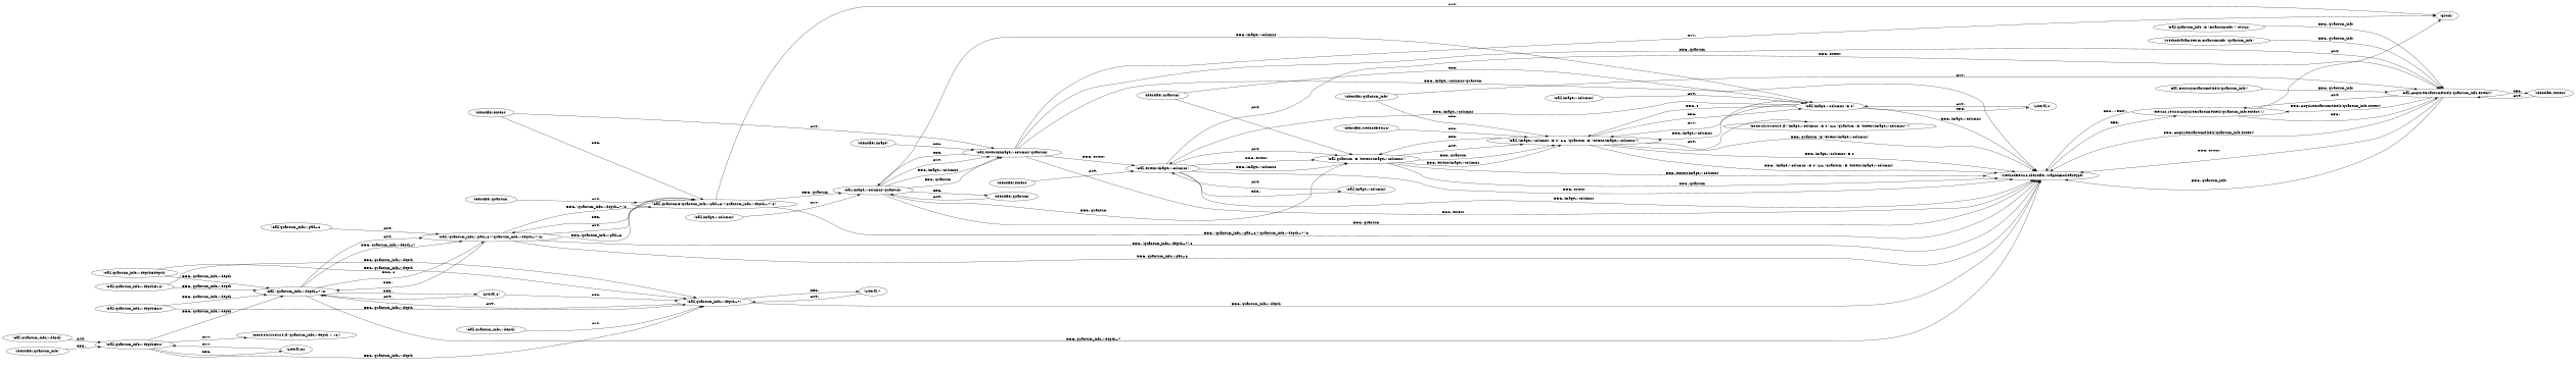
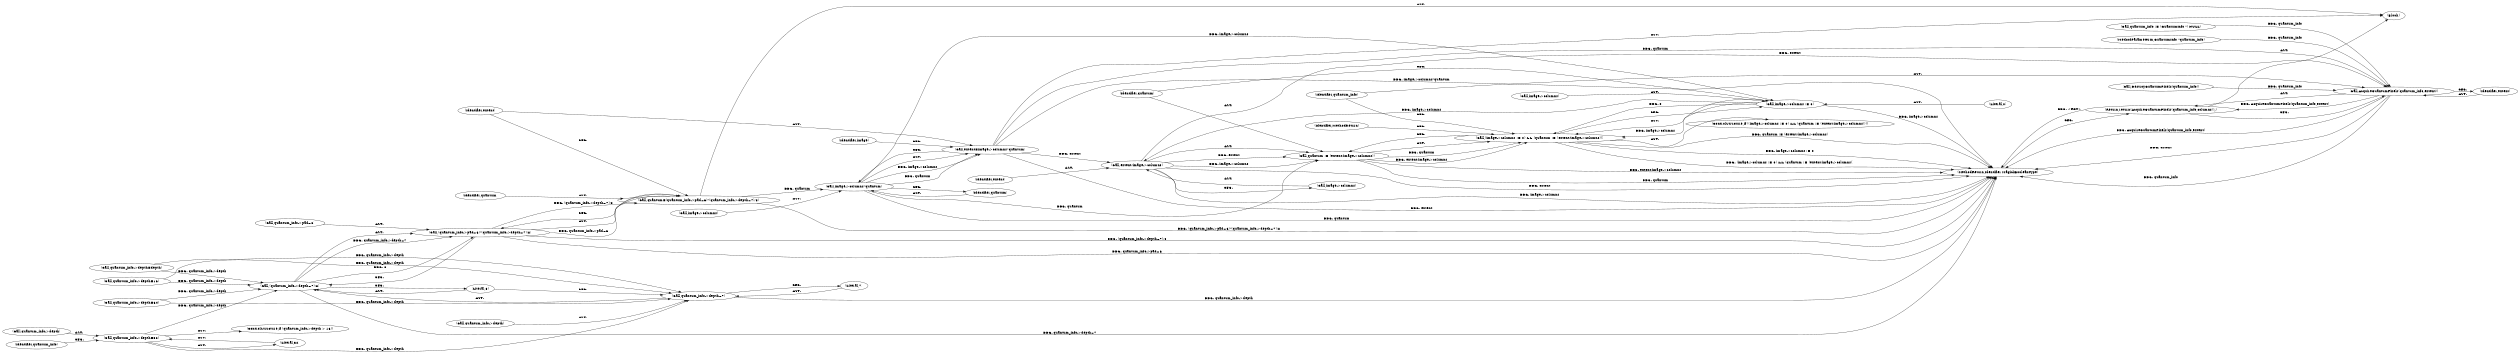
  digraph {
    rankdir=LR
    n1 [label="(Call,quantum_info->depth=32)"]
    n2 [label="(Call,(quantum_info->depth+7)/8)"]
    n3 [label="(Call,quantum_info->depth+7)"]
    n4 [label="(ControlStructure,if (quantum_info->depth > 16))"]
    n5 [label="(Literal,32)"]
    n6 [label="(Call,(quantum_info->pad+6)*(quantum_info->depth+7)/8)"]
    n7 [label="(Literal,8)"]
    n8 [label="(MethodReturn,Identifier MagickBooleanType)"]
    n9 [label="(Literal,7)"]
    n10 [label="(Call,quantum=(quantum_info->pad+6)*(quantum_info->depth+7)/8)"]
-   n11 [label="(Return,return(AcquireQuantumPixels(quantum_info,extent));)"]
+   n11 [label="(Return,return(AcquireQuantumPixels(quantum_info,columns));)"]
    n12 [label="(Call,image->columns*quantum)"]
    n13 [label="(Block,)"]
    n14 [label="(Call,extent=image->columns*quantum)"]
    n15 [label="(Call,quantum != (extent/image->columns))"]
    n16 [label="(Call,image->columns != 0)"]
    n17 [label="(Identifier,quantum)"]
    n18 [label="(Call,extent/image->columns)"]
    n19 [label="(Call,AcquireQuantumPixels(quantum_info,extent))"]
    n20 [label="(Call,(image->columns != 0) && (quantum != (extent/image->columns)))"]
    n21 [label="(Literal,0)"]
    n22 [label="(Call,image->columns)"]
    n23 [label="(Identifier,extent)"]
    n24 [label="(ControlStructure,if ((image->columns != 0) && (quantum != (extent/image->columns))))"]
    n25 [label="(Call,image->columns)"]
    n26 [label="(Call,quantum_info->depth)"]
    n27 [label="(Identifier,quantum)"]
    n28 [label="(Identifier,extent)"]
    n29 [label="(Call,image->columns)"]
    n30 [label="(Call,quantum_info->depth=depth)"]
    n31 [label="(Call,quantum_info->depth=16)"]
    n32 [label="(Call,quantum_info->depth)"]
    n33 [label="(Call,quantum_info->pad+6)"]
    n34 [label="(MethodParameterIn,QuantumInfo *quantum_info)"]
    n35 [label="(Call,DestroyQuantumPixels(quantum_info))"]
    n36 [label="(Identifier,MethodReturn)"]
    n37 [label="(Identifier,quantum_info)"]
    n38 [label="(Identifier,quantum)"]
    n39 [label="(Identifier,extent)"]
    n40 [label="(Call,quantum_info != (QuantumInfo *) NULL)"]
    n41 [label="(Identifier,image)"]
    n42 [label="(Call,quantum_info->depth=64)"]
    n43 [label="(Identifier,quantum_info)"]
    n1 -> n2 [label="DDG: quantum_info->depth"]
    n1 -> n3 [label="DDG: quantum_info->depth"]
    n1 -> n4 [label="AST: "]
-   n1 -> n5 [label="CFG: "]
+   n1 -> n5 [label="AST: "]
    n2 -> n6 [label="AST: "]
    n2 -> n6 [label="DDG: quantum_info->depth+7"]
    n2 -> n6 [label="DDG: 8"]
    n2 -> n7 [label="CFG: "]
    n2 -> n8 [label="DDG: quantum_info->depth+7"]
    n3 -> n2 [label="AST: "]
    n3 -> n8 [label="DDG: quantum_info->depth"]
    n3 -> n9 [label="CFG: "]
    n5 -> n1 [label="AST: "]
    n6 -> n2 [label="CFG: "]
    n6 -> n8 [label="DDG: quantum_info->pad+6"]
    n6 -> n8 [label="DDG: (quantum_info->depth+7)/8"]
    n6 -> n10 [label="AST: "]
    n6 -> n10 [label="DDG: quantum_info->pad+6"]
    n6 -> n10 [label="DDG: (quantum_info->depth+7)/8"]
    n7 -> n2 [label="AST: "]
    n7 -> n3 [label="CFG: "]
    n8 -> n11 [label="CFG: "]
    n9 -> n3 [label="AST: "]
    n10 -> n6 [label="CFG: "]
    n10 -> n8 [label="DDG: (quantum_info->pad+6)*(quantum_info->depth+7)/8"]
    n10 -> n12 [label="DDG: quantum"]
    n10 -> n13 [label="AST: "]
    n11 -> n8 [label="DDG: <RET>"]
    n11 -> n13 [label="AST: "]
    n11 -> n19 [label="CFG: "]
    n12 -> n8 [label="DDG: quantum"]
    n12 -> n14 [label="AST: "]
    n12 -> n14 [label="DDG: image->columns"]
    n12 -> n14 [label="DDG: quantum"]
    n12 -> n15 [label="DDG: quantum"]
    n12 -> n16 [label="DDG: image->columns"]
    n12 -> n17 [label="CFG: "]
    n14 -> n8 [label="DDG: extent"]
    n14 -> n8 [label="DDG: image->columns*quantum"]
    n14 -> n12 [label="CFG: "]
    n14 -> n13 [label="AST: "]
    n14 -> n18 [label="DDG: extent"]
    n14 -> n19 [label="DDG: quantum"]
    n15 -> n8 [label="DDG: quantum"]
    n15 -> n8 [label="DDG: extent/image->columns"]
    n15 -> n20 [label="AST: "]
    n15 -> n20 [label="DDG: quantum"]
    n15 -> n20 [label="DDG: extent/image->columns"]
    n16 -> n8 [label="DDG: image->columns"]
    n16 -> n18 [label="DDG: image->columns"]
    n16 -> n20 [label="AST: "]
    n16 -> n20 [label="DDG: image->columns"]
    n16 -> n20 [label="DDG: 0"]
-   n16 -> n21 [label="CFG: "]
    n17 -> n12 [label="AST: "]
    n18 -> n8 [label="DDG: image->columns"]
    n18 -> n8 [label="DDG: extent"]
    n18 -> n15 [label="AST: "]
    n18 -> n15 [label="DDG: extent"]
    n18 -> n15 [label="DDG: image->columns"]
    n18 -> n19 [label="DDG: extent"]
    n18 -> n22 [label="CFG: "]
    n19 -> n8 [label="DDG: AcquireQuantumPixels(quantum_info,extent)"]
    n19 -> n8 [label="DDG: extent"]
    n19 -> n8 [label="DDG: quantum_info"]
    n19 -> n11 [label="AST: "]
    n19 -> n11 [label="DDG: AcquireQuantumPixels(quantum_info,extent)"]
    n19 -> n23 [label="CFG: "]
    n20 -> n8 [label="DDG: (image->columns != 0) && (quantum != (extent/image->columns))"]
    n20 -> n8 [label="DDG: quantum != (extent/image->columns)"]
    n20 -> n8 [label="DDG: image->columns != 0"]
    n20 -> n15 [label="CFG: "]
    n20 -> n16 [label="CFG: "]
    n20 -> n24 [label="AST: "]
    n21 -> n16 [label="AST: "]
    n22 -> n18 [label="AST: "]
    n23 -> n19 [label="AST: "]
    n25 -> n16 [label="AST: "]
    n26 -> n3 [label="AST: "]
    n27 -> n15 [label="AST: "]
    n27 -> n16 [label="CFG: "]
    n28 -> n18 [label="AST: "]
    n29 -> n12 [label="AST: "]
    n30 -> n2 [label="DDG: quantum_info->depth"]
    n30 -> n3 [label="DDG: quantum_info->depth"]
    n31 -> n2 [label="DDG: quantum_info->depth"]
    n31 -> n3 [label="DDG: quantum_info->depth"]
    n32 -> n1 [label="AST: "]
    n33 -> n6 [label="AST: "]
    n34 -> n19 [label="DDG: quantum_info"]
    n35 -> n19 [label="DDG: quantum_info"]
    n36 -> n20 [label="CFG: "]
    n37 -> n19 [label="AST: "]
    n37 -> n20 [label="CFG: "]
    n38 -> n10 [label="AST: "]
    n39 -> n10 [label="CFG: "]
    n39 -> n14 [label="AST: "]
    n40 -> n19 [label="DDG: quantum_info"]
    n41 -> n14 [label="CFG: "]
    n42 -> n2 [label="DDG: quantum_info->depth"]
    n42 -> n3 [label="DDG: quantum_info->depth"]
    n43 -> n1 [label="CFG: "]
  }
